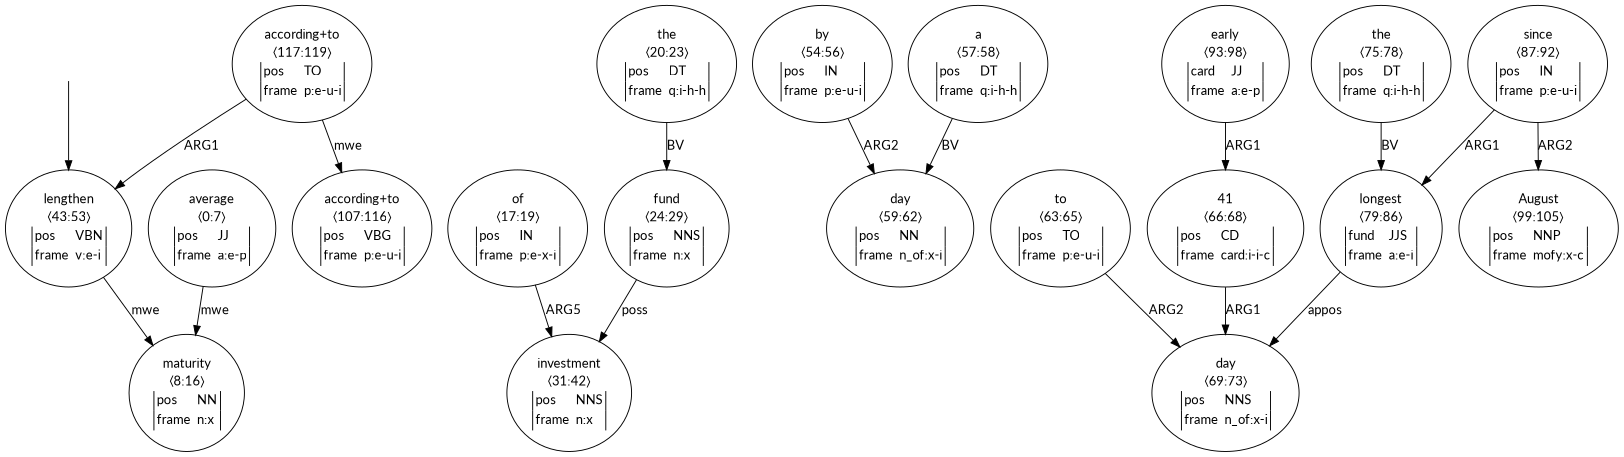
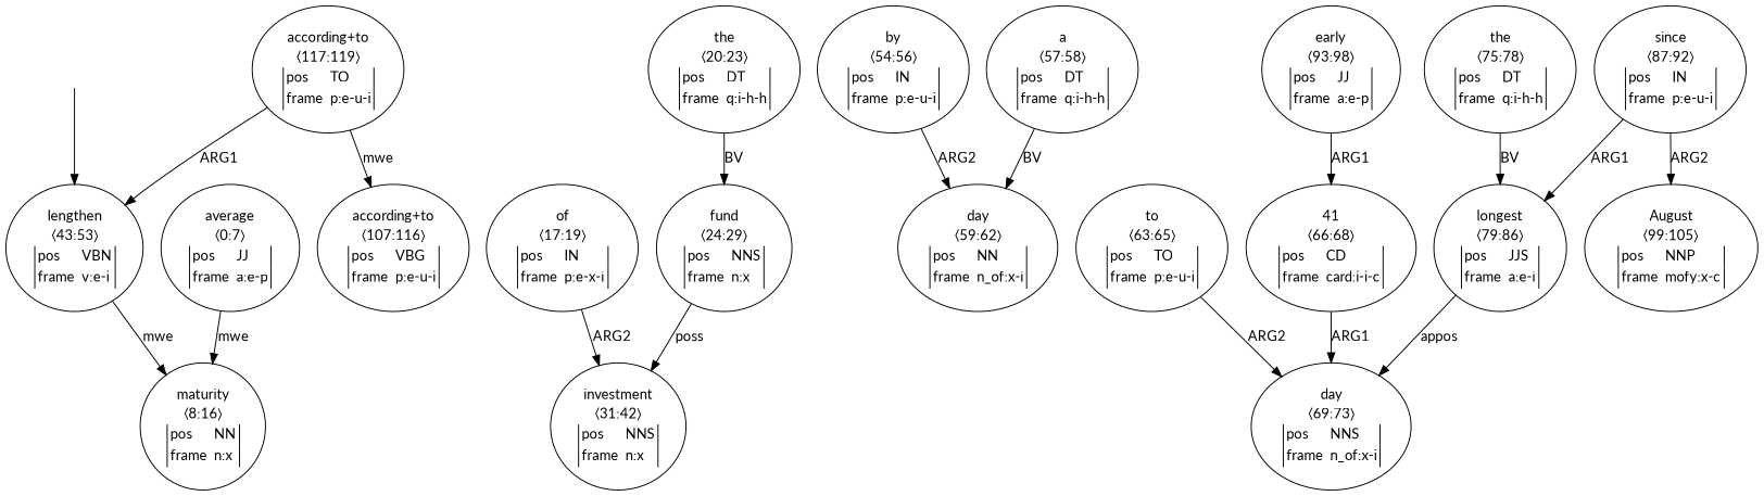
  digraph {
    fontname=Lato
    node [fontname=Lato]
    edge [fontname=Lato]
    top [style=invis]
    n2 [label=<<table align="center" border="0" cellspacing="0"><tr><td colspan="2">lengthen</td></tr><tr><td colspan="2">〈43:53〉</td></tr><tr><td sides="l" border="1" align="left">pos</td><td sides="r" border="1" align="left">VBN</td></tr><tr><td sides="l" border="1" align="left">frame</td><td sides="r" border="1" align="left">v:e-i</td></tr></table>>]
    n3 [label=<<table align="center" border="0" cellspacing="0"><tr><td colspan="2">maturity</td></tr><tr><td colspan="2">〈8:16〉</td></tr><tr><td sides="l" border="1" align="left">pos</td><td sides="r" border="1" align="left">NN</td></tr><tr><td sides="l" border="1" align="left">frame</td><td sides="r" border="1" align="left">n:x</td></tr></table>>]
    n4 [label=<<table align="center" border="0" cellspacing="0"><tr><td colspan="2">average</td></tr><tr><td colspan="2">〈0:7〉</td></tr><tr><td sides="l" border="1" align="left">pos</td><td sides="r" border="1" align="left">JJ</td></tr><tr><td sides="l" border="1" align="left">frame</td><td sides="r" border="1" align="left">a:e-p</td></tr></table>>]
    n5 [label=<<table align="center" border="0" cellspacing="0"><tr><td colspan="2">of</td></tr><tr><td colspan="2">〈17:19〉</td></tr><tr><td sides="l" border="1" align="left">pos</td><td sides="r" border="1" align="left">IN</td></tr><tr><td sides="l" border="1" align="left">frame</td><td sides="r" border="1" align="left">p:e-x-i</td></tr></table>>]
    n6 [label=<<table align="center" border="0" cellspacing="0"><tr><td colspan="2">investment</td></tr><tr><td colspan="2">〈31:42〉</td></tr><tr><td sides="l" border="1" align="left">pos</td><td sides="r" border="1" align="left">NNS</td></tr><tr><td sides="l" border="1" align="left">frame</td><td sides="r" border="1" align="left">n:x</td></tr></table>>]
    n7 [label=<<table align="center" border="0" cellspacing="0"><tr><td colspan="2">the</td></tr><tr><td colspan="2">〈20:23〉</td></tr><tr><td sides="l" border="1" align="left">pos</td><td sides="r" border="1" align="left">DT</td></tr><tr><td sides="l" border="1" align="left">frame</td><td sides="r" border="1" align="left">q:i-h-h</td></tr></table>>]
    n8 [label=<<table align="center" border="0" cellspacing="0"><tr><td colspan="2">fund</td></tr><tr><td colspan="2">〈24:29〉</td></tr><tr><td sides="l" border="1" align="left">pos</td><td sides="r" border="1" align="left">NNS</td></tr><tr><td sides="l" border="1" align="left">frame</td><td sides="r" border="1" align="left">n:x</td></tr></table>>]
    n9 [label=<<table align="center" border="0" cellspacing="0"><tr><td colspan="2">by</td></tr><tr><td colspan="2">〈54:56〉</td></tr><tr><td sides="l" border="1" align="left">pos</td><td sides="r" border="1" align="left">IN</td></tr><tr><td sides="l" border="1" align="left">frame</td><td sides="r" border="1" align="left">p:e-u-i</td></tr></table>>]
    n10 [label=<<table align="center" border="0" cellspacing="0"><tr><td colspan="2">day</td></tr><tr><td colspan="2">〈59:62〉</td></tr><tr><td sides="l" border="1" align="left">pos</td><td sides="r" border="1" align="left">NN</td></tr><tr><td sides="l" border="1" align="left">frame</td><td sides="r" border="1" align="left">n_of:x-i</td></tr></table>>]
    n11 [label=<<table align="center" border="0" cellspacing="0"><tr><td colspan="2">a</td></tr><tr><td colspan="2">〈57:58〉</td></tr><tr><td sides="l" border="1" align="left">pos</td><td sides="r" border="1" align="left">DT</td></tr><tr><td sides="l" border="1" align="left">frame</td><td sides="r" border="1" align="left">q:i-h-h</td></tr></table>>]
    n12 [label=<<table align="center" border="0" cellspacing="0"><tr><td colspan="2">to</td></tr><tr><td colspan="2">〈63:65〉</td></tr><tr><td sides="l" border="1" align="left">pos</td><td sides="r" border="1" align="left">TO</td></tr><tr><td sides="l" border="1" align="left">frame</td><td sides="r" border="1" align="left">p:e-u-i</td></tr></table>>]
    n13 [label=<<table align="center" border="0" cellspacing="0"><tr><td colspan="2">day</td></tr><tr><td colspan="2">〈69:73〉</td></tr><tr><td sides="l" border="1" align="left">pos</td><td sides="r" border="1" align="left">NNS</td></tr><tr><td sides="l" border="1" align="left">frame</td><td sides="r" border="1" align="left">n_of:x-i</td></tr></table>>]
    n14 [label=<<table align="center" border="0" cellspacing="0"><tr><td colspan="2">41</td></tr><tr><td colspan="2">〈66:68〉</td></tr><tr><td sides="l" border="1" align="left">pos</td><td sides="r" border="1" align="left">CD</td></tr><tr><td sides="l" border="1" align="left">frame</td><td sides="r" border="1" align="left">card:i-i-c</td></tr></table>>]
    n15 [label=<<table align="center" border="0" cellspacing="0"><tr><td colspan="2">the</td></tr><tr><td colspan="2">〈75:78〉</td></tr><tr><td sides="l" border="1" align="left">pos</td><td sides="r" border="1" align="left">DT</td></tr><tr><td sides="l" border="1" align="left">frame</td><td sides="r" border="1" align="left">q:i-h-h</td></tr></table>>]
-   n16 [label=<<table align="center" border="0" cellspacing="0"><tr><td colspan="2">longest</td></tr><tr><td colspan="2">〈79:86〉</td></tr><tr><td sides="l" border="1" align="left">fund</td><td sides="r" border="1" align="left">JJS</td></tr><tr><td sides="l" border="1" align="left">frame</td><td sides="r" border="1" align="left">a:e-i</td></tr></table>>]
+   n16 [label=<<table align="center" border="0" cellspacing="0"><tr><td colspan="2">longest</td></tr><tr><td colspan="2">〈79:86〉</td></tr><tr><td sides="l" border="1" align="left">pos</td><td sides="r" border="1" align="left">JJS</td></tr><tr><td sides="l" border="1" align="left">frame</td><td sides="r" border="1" align="left">a:e-i</td></tr></table>>]
    n17 [label=<<table align="center" border="0" cellspacing="0"><tr><td colspan="2">since</td></tr><tr><td colspan="2">〈87:92〉</td></tr><tr><td sides="l" border="1" align="left">pos</td><td sides="r" border="1" align="left">IN</td></tr><tr><td sides="l" border="1" align="left">frame</td><td sides="r" border="1" align="left">p:e-u-i</td></tr></table>>]
    n18 [label=<<table align="center" border="0" cellspacing="0"><tr><td colspan="2">August</td></tr><tr><td colspan="2">〈99:105〉</td></tr><tr><td sides="l" border="1" align="left">pos</td><td sides="r" border="1" align="left">NNP</td></tr><tr><td sides="l" border="1" align="left">frame</td><td sides="r" border="1" align="left">mofy:x-c</td></tr></table>>]
-   n19 [label=<<table align="center" border="0" cellspacing="0"><tr><td colspan="2">early</td></tr><tr><td colspan="2">〈93:98〉</td></tr><tr><td sides="l" border="1" align="left">card</td><td sides="r" border="1" align="left">JJ</td></tr><tr><td sides="l" border="1" align="left">frame</td><td sides="r" border="1" align="left">a:e-p</td></tr></table>>]
+   n19 [label=<<table align="center" border="0" cellspacing="0"><tr><td colspan="2">early</td></tr><tr><td colspan="2">〈93:98〉</td></tr><tr><td sides="l" border="1" align="left">pos</td><td sides="r" border="1" align="left">JJ</td></tr><tr><td sides="l" border="1" align="left">frame</td><td sides="r" border="1" align="left">a:e-p</td></tr></table>>]
    n20 [label=<<table align="center" border="0" cellspacing="0"><tr><td colspan="2">according+to</td></tr><tr><td colspan="2">〈107:116〉</td></tr><tr><td sides="l" border="1" align="left">pos</td><td sides="r" border="1" align="left">VBG</td></tr><tr><td sides="l" border="1" align="left">frame</td><td sides="r" border="1" align="left">p:e-u-i</td></tr></table>>]
    n21 [label=<<table align="center" border="0" cellspacing="0"><tr><td colspan="2">according+to</td></tr><tr><td colspan="2">〈117:119〉</td></tr><tr><td sides="l" border="1" align="left">pos</td><td sides="r" border="1" align="left">TO</td></tr><tr><td sides="l" border="1" align="left">frame</td><td sides="r" border="1" align="left">p:e-u-i</td></tr></table>>]
    top -> n2
    n2 -> n3 [label=mwe]
    n4 -> n3 [label=mwe]
-   n5 -> n6 [label=ARG5]
+   n5 -> n6 [label=ARG2]
    n7 -> n8 [label=BV]
    n8 -> n6 [label=poss]
    n9 -> n10 [label=ARG2]
    n11 -> n10 [label=BV]
    n12 -> n13 [label=ARG2]
    n14 -> n13 [label=ARG1]
    n15 -> n16 [label=BV]
    n16 -> n13 [label=appos]
    n17 -> n16 [label=ARG1]
    n17 -> n18 [label=ARG2]
    n19 -> n14 [label=ARG1]
    n21 -> n2 [label=ARG1]
    n21 -> n20 [label=mwe]
  }
